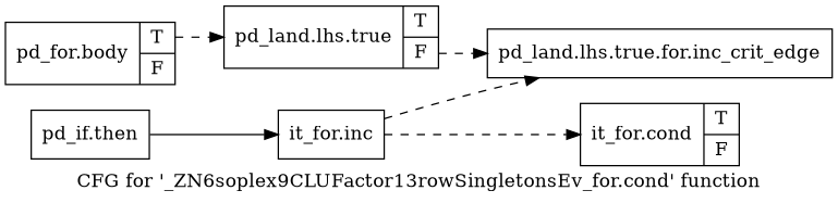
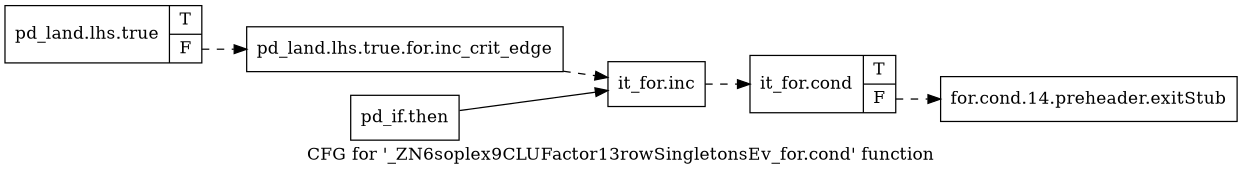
  digraph {
    label="CFG for '_ZN6soplex9CLUFactor13rowSingletonsEv_for.cond' function"
    rankdir=LR
    node [shape=record]
    edge [style=dashed]
    n1 [label="{it_for.cond|{<s0>T|<s1>F}}"]
-   n3 [label="{pd_for.body|{<s0>T|<s1>F}}"]
+   n2 [label="{for.cond.14.preheader.exitStub}"]
    n4 [label="{pd_land.lhs.true|{<s0>T|<s1>F}}"]
    n5 [label="{pd_land.lhs.true.for.inc_crit_edge}"]
    n6 [label="{pd_if.then}"]
    n7 [label="{it_for.inc}"]
-   n3 -> n4 [tailport=s0]
+   n1 -> n2 [tailport=s1]
    n4 -> n5 [tailport=s1]
-   n7 -> n5
+   n5 -> n7
    n6 -> n7 [style=solid]
    n7 -> n1
  }
